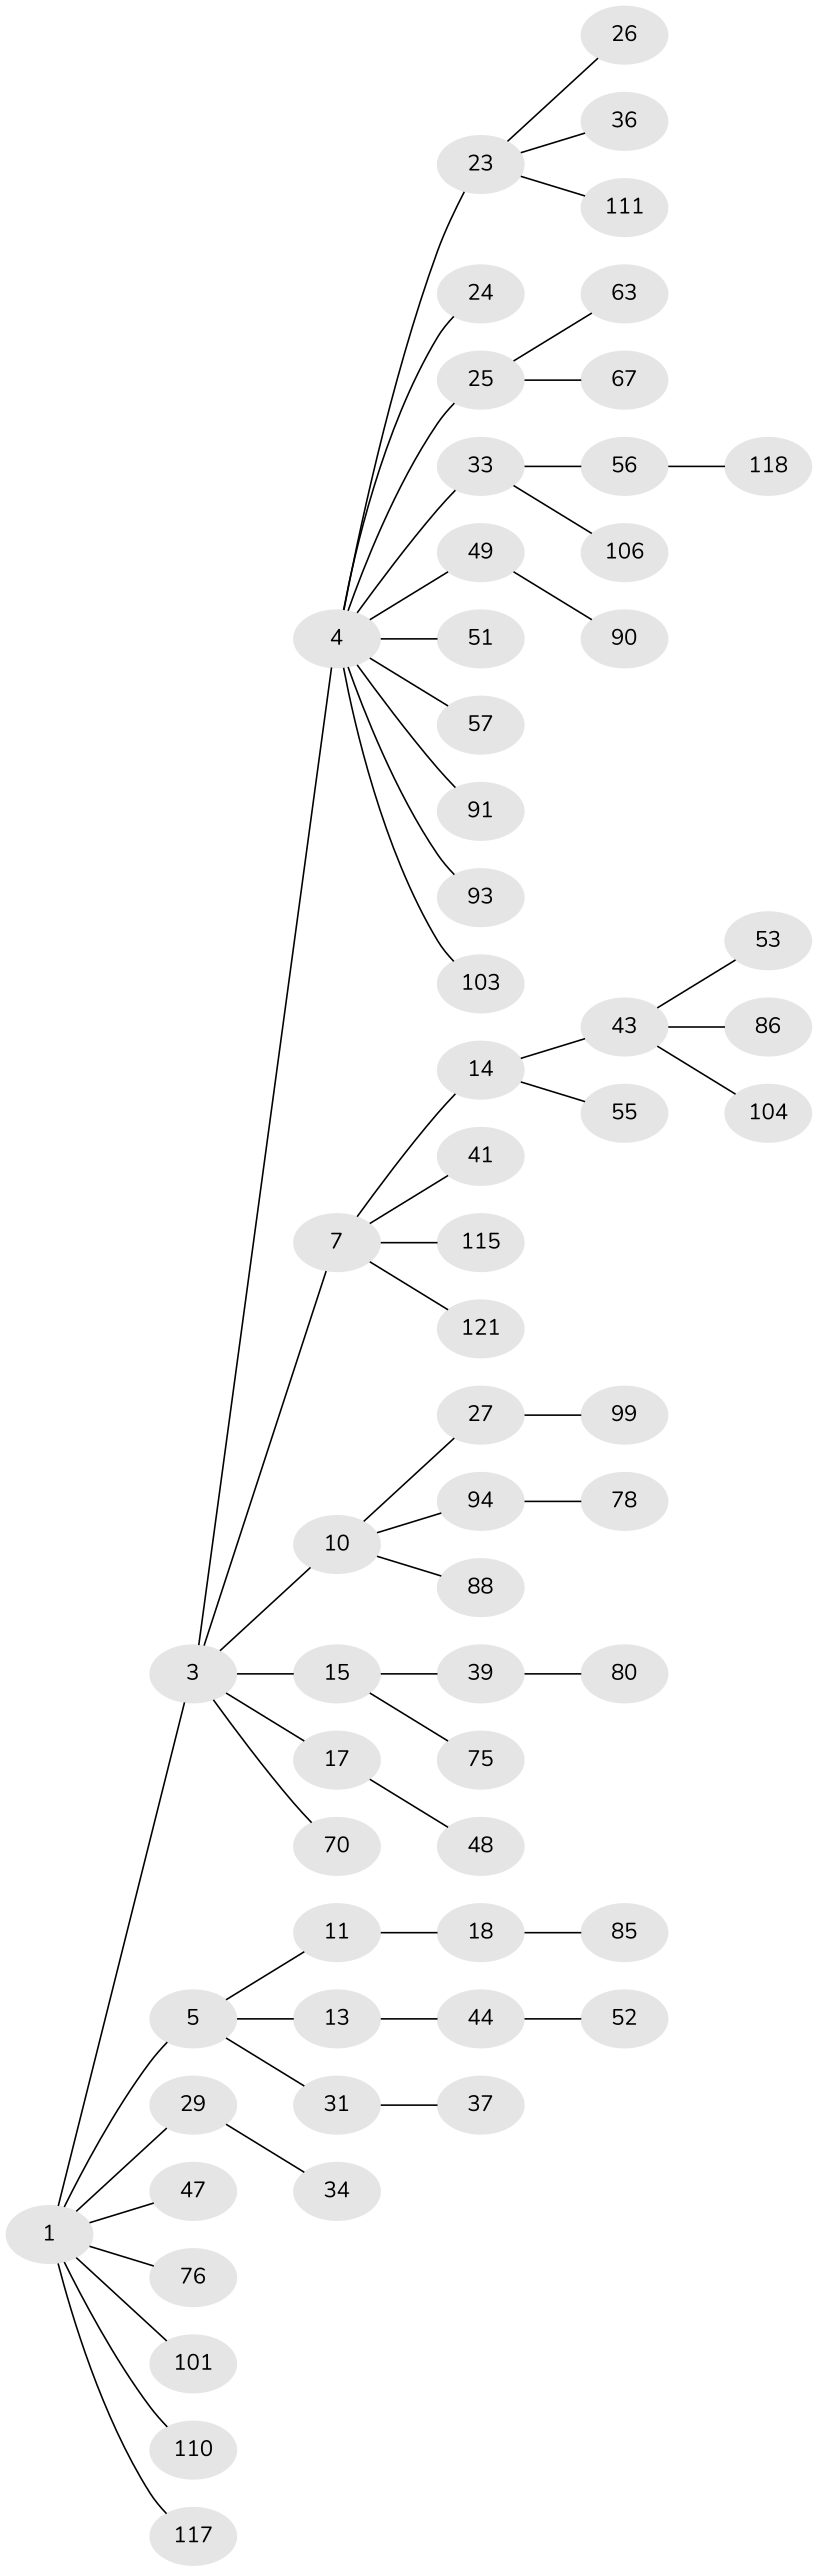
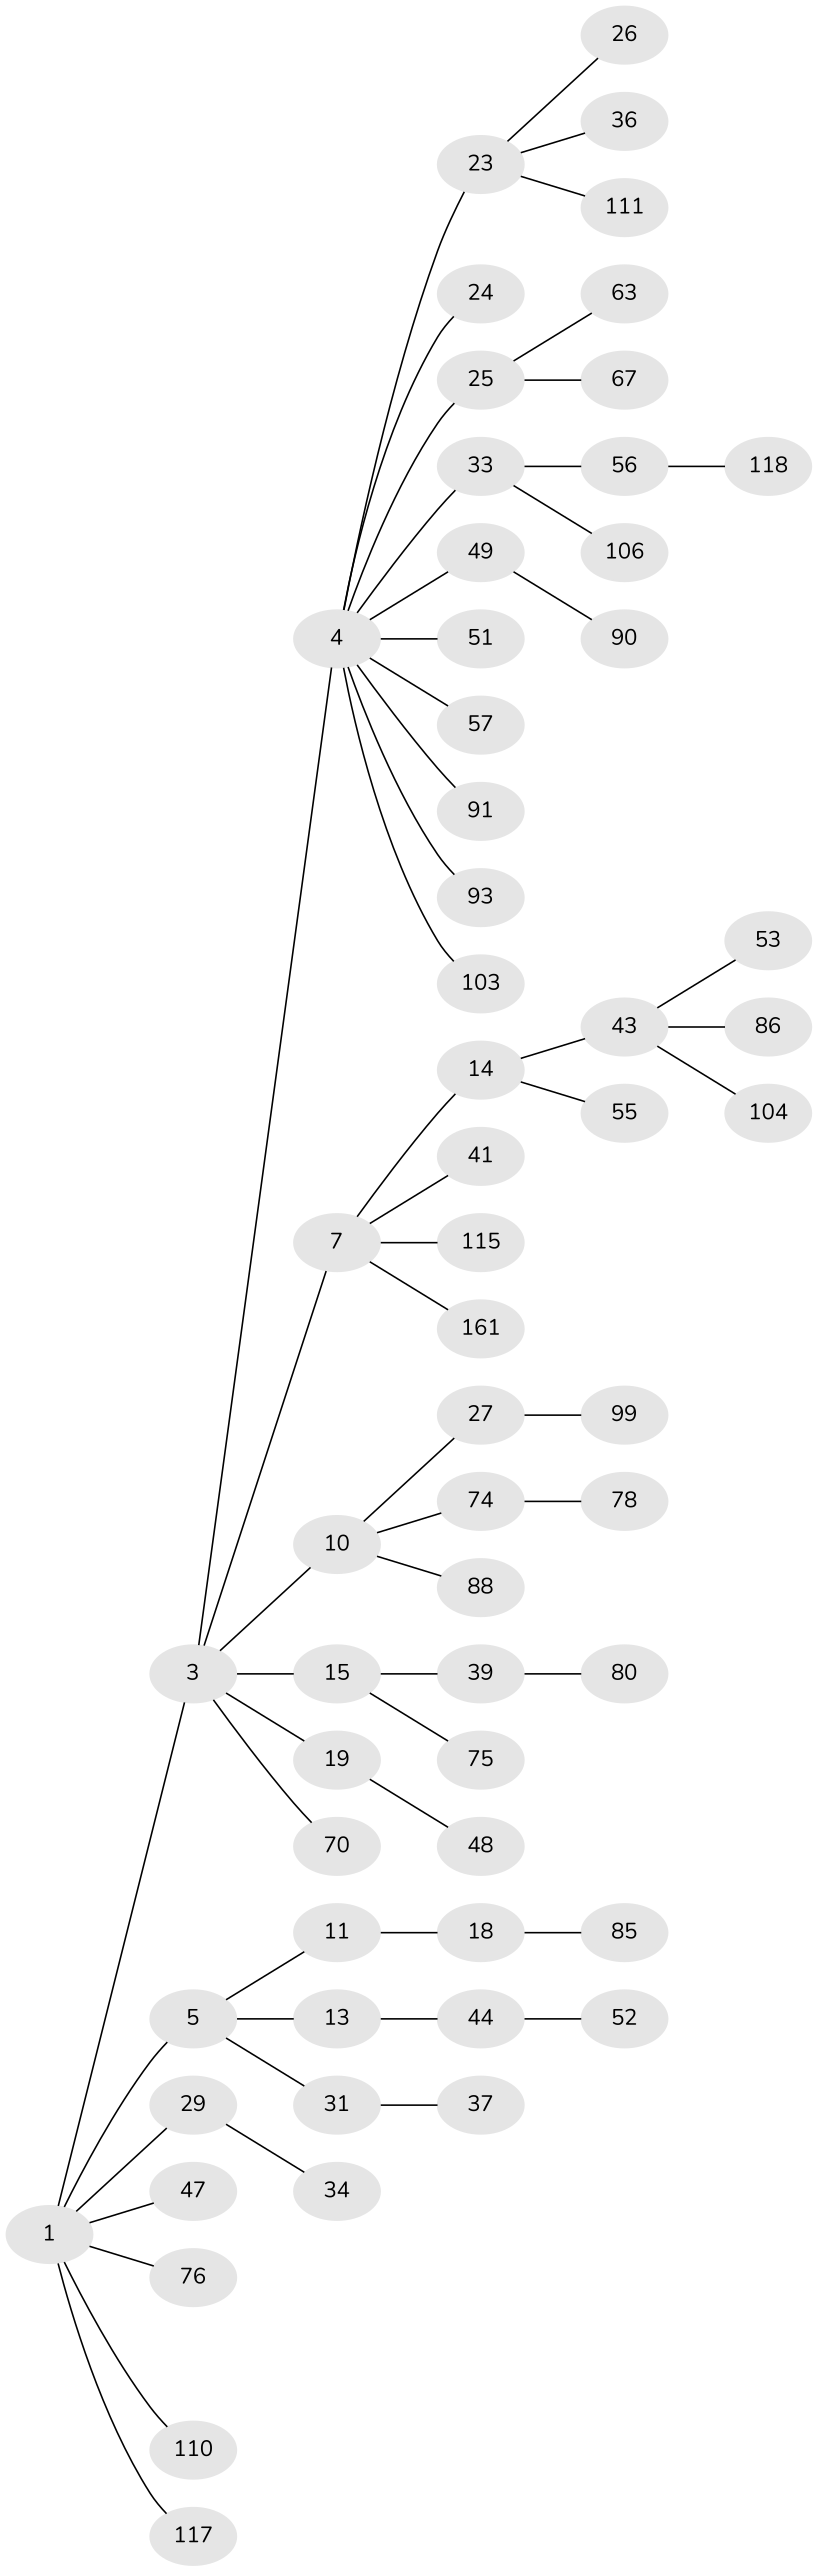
  graph {
    fontname=Nunito
    rankdir=LR
    node [color=gray90 fontname=Nunito style=filled]
    edge [fontname=Nunito]
    1 [super="+2"]
    3 [super="+12+61+6"]
    5
    29 [super="+96+30"]
    47 [super="+59"]
    76
-   101
    110
    117
    4 [super="+16+8"]
    7
    10 [super="+22+46"]
    15 [super="+20"]
-   19 [label=17]
+   19
    70
    11 [super="+45"]
    13
    31 [super="+65"]
    34
    23
    24 [super="+73"]
    25 [super="+72"]
    33 [super="+35+50"]
    49
    51
    57
    91 [super="+107"]
    93
    103
    14
    41 [super="+123"]
    115
-   121
+   121 [label=161]
    27 [super="+28"]
-   74 [super="+77" label=94]
+   74 [super="+77"]
    88 [super="+124"]
    39 [super="+60+119"]
    75
    48
    26 [super="+81+112+83"]
    36 [super="+89"]
    111
    63
    67 [super="+68"]
    56
    106
    90
    18 [super="+38"]
    44 [super="+71"]
    37
    43 [super="+79+58"]
    55 [super="+102"]
    99
    78 [super="+125+122"]
    85 [super="+113"]
    52
    53 [super="+54"]
    86
    104
    80
    118
    1 -- 3
    1 -- 5
    1 -- 29
    1 -- 47
    1 -- 76
-   1 -- 101
    1 -- 110
    1 -- 117
    3 -- 4
    3 -- 7
    3 -- 10
    3 -- 15
    3 -- 19
    3 -- 70
    5 -- 11
    5 -- 13
    5 -- 31
    29 -- 34
    4 -- 23
    4 -- 24
    4 -- 25
    4 -- 33
    4 -- 49
    4 -- 51
    4 -- 57
    4 -- 91
    4 -- 93
    4 -- 103
    7 -- 14
    7 -- 41
    7 -- 115
    7 -- 121
    10 -- 27
    10 -- 74
    10 -- 88
    15 -- 39
    15 -- 75
    19 -- 48
    11 -- 18
    13 -- 44
    31 -- 37
    23 -- 26
    23 -- 36
    23 -- 111
    25 -- 63
    25 -- 67
    33 -- 56
    33 -- 106
    49 -- 90
    14 -- 43
    14 -- 55
    27 -- 99
    74 -- 78
    39 -- 80
    56 -- 118
    18 -- 85
    44 -- 52
    43 -- 53
    43 -- 86
    43 -- 104
  }
